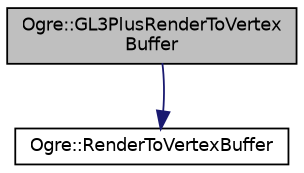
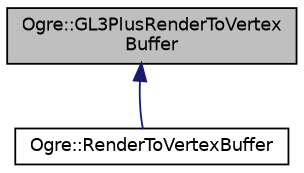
  digraph {
    node [color=black fontname=Helvetica fontsize=10 shape=record]
    n1 [fillcolor=grey75 fontcolor=black height=0.2 label="Ogre::GL3PlusRenderToVertex\lBuffer" style=filled width=0.4]
    n2 [height=0.2 label="Ogre::RenderToVertexBuffer" width=0.4]
-   n2 -> n1 [color=midnightblue dir=back fontname=Helvetica fontsize=10 labelfontname=Helvetica labelfontsize=10 style=solid]
+   n1 -> n2 [color=midnightblue dir=back fontname=Helvetica fontsize=10 labelfontname=Helvetica labelfontsize=10 style=solid]
  }
